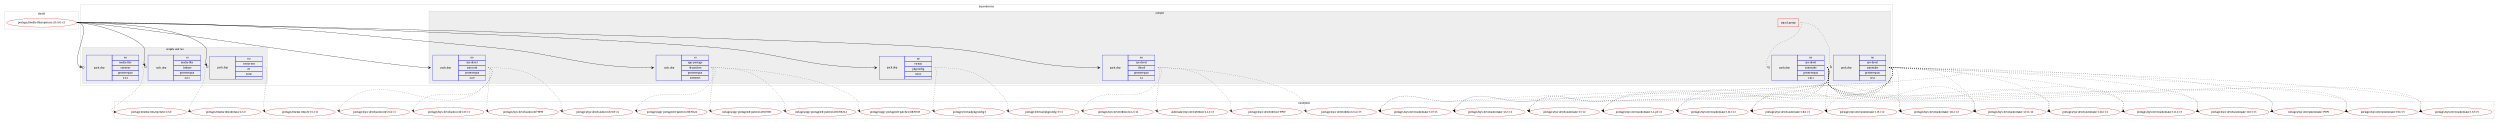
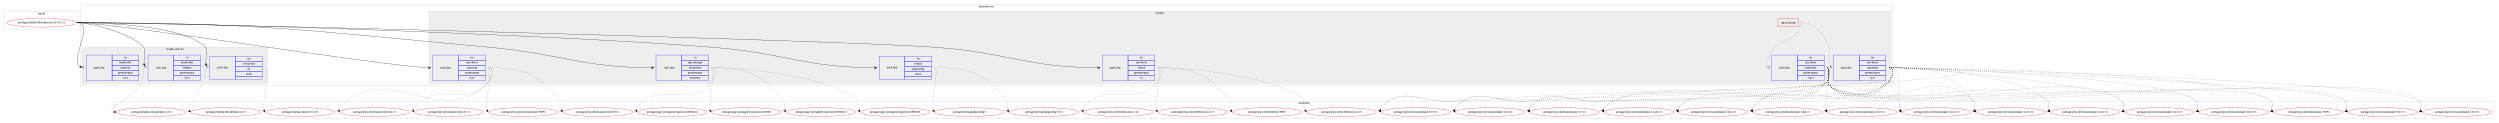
  digraph {
    compound=true
    concentrate=true
    fontname=Merriweather
    fontsize=10
    newrank=true
    rankdir=TB
    ranksep=1.5
    node [color=red fontname=Merriweather fontsize=10]
    edge [arrowhead=vee fontname=Merriweather headport=w style=dotted tailport=e weight=100]
    n1 [label="portage://media-libs/openexr_ctl-1.0.1-r2" width=4]
    n2 [color=blue label=<<TABLE BORDER="0" CELLBORDER="1" CELLSPACING="0" CELLPADDING="4" WIDTH="220"><TR><TD ROWSPAN="6" CELLPADDING="30">pack_dep</TD></TR><TR><TD WIDTH="110">no</TD></TR><TR><TD>sys-devel</TD></TR><TR><TD>automake</TD></TR><TR><TD>greaterequal</TD></TR><TR><TD>1.16.1</TD></TR></TABLE>> shape=none]
    n3 [color=blue label=<<TABLE BORDER="0" CELLBORDER="1" CELLSPACING="0" CELLPADDING="4" WIDTH="220"><TR><TD ROWSPAN="6" CELLPADDING="30">pack_dep</TD></TR><TR><TD WIDTH="110">no</TD></TR><TR><TD>sys-devel</TD></TR><TR><TD>automake</TD></TR><TR><TD>greaterequal</TD></TR><TR><TD>1.15.1</TD></TR></TABLE>> shape=none]
    n4 [label=<<TABLE BORDER="0" CELLBORDER="1" CELLSPACING="0" CELLPADDING="4"><TR><TD CELLPADDING="10">any_of_group</TD></TR></TABLE>> shape=none]
    n5 [color=blue label=<<TABLE BORDER="0" CELLBORDER="1" CELLSPACING="0" CELLPADDING="4" WIDTH="220"><TR><TD ROWSPAN="6" CELLPADDING="30">pack_dep</TD></TR><TR><TD WIDTH="110">no</TD></TR><TR><TD>app-portage</TD></TR><TR><TD>elt-patches</TD></TR><TR><TD>greaterequal</TD></TR><TR><TD>20170815</TD></TR></TABLE>> shape=none]
    n6 [color=blue label=<<TABLE BORDER="0" CELLBORDER="1" CELLSPACING="0" CELLPADDING="4" WIDTH="220"><TR><TD ROWSPAN="6" CELLPADDING="30">pack_dep</TD></TR><TR><TD WIDTH="110">no</TD></TR><TR><TD>sys-devel</TD></TR><TR><TD>autoconf</TD></TR><TR><TD>greaterequal</TD></TR><TR><TD>2.69</TD></TR></TABLE>> shape=none]
    n7 [color=blue label=<<TABLE BORDER="0" CELLBORDER="1" CELLSPACING="0" CELLPADDING="4" WIDTH="220"><TR><TD ROWSPAN="6" CELLPADDING="30">pack_dep</TD></TR><TR><TD WIDTH="110">no</TD></TR><TR><TD>sys-devel</TD></TR><TR><TD>libtool</TD></TR><TR><TD>greaterequal</TD></TR><TR><TD>2.4</TD></TR></TABLE>> shape=none]
    n8 [color=blue label=<<TABLE BORDER="0" CELLBORDER="1" CELLSPACING="0" CELLPADDING="4" WIDTH="220"><TR><TD ROWSPAN="6" CELLPADDING="30">pack_dep</TD></TR><TR><TD WIDTH="110">no</TD></TR><TR><TD>virtual</TD></TR><TR><TD>pkgconfig</TD></TR><TR><TD>none</TD></TR><TR><TD></TD></TR></TABLE>> shape=none]
    n9 [color=blue label=<<TABLE BORDER="0" CELLBORDER="1" CELLSPACING="0" CELLPADDING="4" WIDTH="220"><TR><TD ROWSPAN="6" CELLPADDING="30">pack_dep</TD></TR><TR><TD WIDTH="110">no</TD></TR><TR><TD>media-libs</TD></TR><TR><TD>ctl</TD></TR><TR><TD>none</TD></TR><TR><TD></TD></TR></TABLE>> shape=none]
    n10 [color=blue label=<<TABLE BORDER="0" CELLBORDER="1" CELLSPACING="0" CELLPADDING="4" WIDTH="220"><TR><TD ROWSPAN="6" CELLPADDING="30">pack_dep</TD></TR><TR><TD WIDTH="110">no</TD></TR><TR><TD>media-libs</TD></TR><TR><TD>ilmbase</TD></TR><TR><TD>greaterequal</TD></TR><TR><TD>2.0.1</TD></TR></TABLE>> shape=none]
    n11 [color=blue label=<<TABLE BORDER="0" CELLBORDER="1" CELLSPACING="0" CELLPADDING="4" WIDTH="220"><TR><TD ROWSPAN="6" CELLPADDING="30">pack_dep</TD></TR><TR><TD WIDTH="110">no</TD></TR><TR><TD>media-libs</TD></TR><TR><TD>openexr</TD></TR><TR><TD>greaterequal</TD></TR><TR><TD>2.0.1</TD></TR></TABLE>> shape=none]
    n12 [label="portage://sys-devel/automake-1.10.3-r3" width=4]
    n13 [label="portage://sys-devel/automake-1.11.6-r3" width=4]
    n14 [label="portage://sys-devel/automake-1.12.6-r2" width=4]
    n15 [label="portage://sys-devel/automake-1.13.4-r2" width=4]
    n16 [label="portage://sys-devel/automake-1.14.1-r2" width=4]
    n17 [label="portage://sys-devel/automake-1.15.1-r2" width=4]
    n18 [label="portage://sys-devel/automake-1.16.1-r1" width=4]
    n19 [label="portage://sys-devel/automake-1.16.1-r2" width=4]
    n20 [label="portage://sys-devel/automake-1.4_p6-r2" width=4]
    n21 [label="portage://sys-devel/automake-1.5-r2" width=4]
    n22 [label="portage://sys-devel/automake-1.6.3-r2" width=4]
    n23 [label="portage://sys-devel/automake-1.7.9-r3" width=4]
    n24 [label="portage://sys-devel/automake-1.8.5-r5" width=4]
    n25 [label="portage://sys-devel/automake-1.9.6-r5" width=4]
    n26 [label="portage://sys-devel/automake-9999" width=4]
    n27 [label="portage://app-portage/elt-patches-20170317" width=4]
    n28 [label="portage://app-portage/elt-patches-20170422" width=4]
    n29 [label="portage://app-portage/elt-patches-20170815" width=4]
    n30 [label="portage://app-portage/elt-patches-20170826.1" width=4]
    n31 [label="portage://sys-devel/autoconf-2.13-r1" width=4]
    n32 [label="portage://sys-devel/autoconf-2.64-r1" width=4]
    n33 [label="portage://sys-devel/autoconf-2.69-r4" width=4]
-   n34 [label="portage://sys-devel/autoconf-9999" width=4]
+   n34 [label="portage://sys-openexr/autoconf-9999" width=4]
    n35 [label="automake://sys-devel/libtool-2.4.6-r3" width=4]
    n36 [label="portage://sys-devel/libtool-2.4.6-r4" width=4]
    n37 [label="portage://sys-devel/libtool-2.4.6-r5" width=4]
    n38 [label="portage://sys-devel/libtool-9999" width=4]
    n39 [label="portage://virtual/pkgconfig-0-r1" width=4]
    n40 [label="portage://virtual/pkgconfig-1" width=4]
    n41 [label="portage://media-libs/ilmbase-2.3.0" width=4]
    n42 [label="portage://media-libs/ctl-1.5.2-r1" width=4]
    n43 [label="portage://media-libs/openexr-2.3.0" width=4]
    subgraph cluster_1 {
      color=gray
      label=<<i>ebuild</i>>
      rank=same
      n1
    }
    subgraph cluster_2 {
      color=gray
      label=<<i>dependencies</i>>
      subgraph cluster_3 {
        color=gray
        fillcolor="#eeeeee"
        label=<<i>compile</i>>
        style=filled
        subgraph sub_4 {
          color=gray
          fillcolor="#eeeeee"
          label=<<i>compile</i>>
          style=filled
          n4
          subgraph sub_5 {
            color=gray
            fillcolor="#eeeeee"
            label=<<i>compile</i>>
            style=filled
            n2
          }
          subgraph sub_6 {
            color=gray
            fillcolor="#eeeeee"
            label=<<i>compile</i>>
            style=filled
            n3
          }
        }
        subgraph sub_7 {
          color=gray
          fillcolor="#eeeeee"
          label=<<i>compile</i>>
          style=filled
          n5
        }
        subgraph sub_8 {
          color=gray
          fillcolor="#eeeeee"
          label=<<i>compile</i>>
          style=filled
          n6
        }
        subgraph sub_9 {
          color=gray
          fillcolor="#eeeeee"
          label=<<i>compile</i>>
          style=filled
          n7
        }
        subgraph sub_10 {
          color=gray
          fillcolor="#eeeeee"
          label=<<i>compile</i>>
          style=filled
          n8
        }
      }
      subgraph cluster_11 {
        color=gray
        fillcolor="#eeeeee"
        label=<<i>compile and run</i>>
        style=filled
        subgraph sub_12 {
          color=gray
          fillcolor="#eeeeee"
          label=<<i>compile and run</i>>
          style=filled
          n9
        }
        subgraph sub_13 {
          color=gray
          fillcolor="#eeeeee"
          label=<<i>compile and run</i>>
          style=filled
          n10
        }
        subgraph sub_14 {
          color=gray
          fillcolor="#eeeeee"
          label=<<i>compile and run</i>>
          style=filled
          n11
        }
      }
      subgraph cluster_15 {
        color=gray
        fillcolor="#eeeeee"
        label=<<i>run</i>>
        style=filled
      }
    }
    subgraph cluster_16 {
      color=gray
      label=<<i>candidates</i>>
      rank=same
      subgraph sub_17 {
        color=black
        label=<<i>candidates</i>>
        nodesep=1
        rank=same
        n12
        n13
        n14
        n15
        n16
        n17
        n18
        n19
        n20
        n21
        n22
        n23
        n24
        n25
        n26
      }
      subgraph sub_18 {
        color=black
        label=<<i>candidates</i>>
        nodesep=1
        rank=same
        n12
        n13
        n14
        n15
        n16
        n17
        n18
        n19
        n20
        n21
        n22
        n23
        n24
        n25
        n26
      }
      subgraph sub_19 {
        color=black
        label=<<i>candidates</i>>
        nodesep=1
        rank=same
        n27
        n28
        n29
        n30
      }
      subgraph sub_20 {
        color=black
        label=<<i>candidates</i>>
        nodesep=1
        rank=same
        n31
        n32
        n33
        n34
      }
      subgraph sub_21 {
        color=black
        label=<<i>candidates</i>>
        nodesep=1
        rank=same
        n35
        n36
        n37
        n38
      }
      subgraph sub_22 {
        color=black
        label=<<i>candidates</i>>
        nodesep=1
        rank=same
        n39
        n40
      }
      subgraph sub_23 {
        color=black
        label=<<i>candidates</i>>
        nodesep=1
        rank=same
        n41
      }
      subgraph sub_24 {
        color=black
        label=<<i>candidates</i>>
        nodesep=1
        rank=same
        n42
      }
      subgraph sub_25 {
        color=black
        label=<<i>candidates</i>>
        nodesep=1
        rank=same
        n43
      }
    }
    n1 -> n5 [style=solid weight=20]
    n1 -> n6 [style=solid weight=20]
    n1 -> n7 [style=solid weight=20]
    n1 -> n8 [style=solid weight=20]
    n1 -> n9 [arrowhead=odotvee style=solid weight=20]
    n1 -> n10 [arrowhead=odotvee style=solid weight=20]
    n1 -> n11 [arrowhead=odotvee style=solid weight=20]
    n2 -> n12
    n2 -> n13
    n2 -> n14
    n2 -> n15
    n2 -> n16
    n2 -> n17
    n2 -> n18
    n2 -> n19
    n2 -> n20
    n2 -> n21
    n2 -> n22
    n2 -> n23
    n2 -> n24
    n2 -> n25
    n2 -> n26
    n3 -> n12
    n3 -> n13
    n3 -> n14
    n3 -> n15
    n3 -> n16
    n3 -> n17
    n3 -> n18
    n3 -> n19
    n3 -> n20
    n3 -> n21
    n3 -> n22
    n3 -> n23
    n3 -> n24
    n3 -> n25
    n3 -> n26
    n4 -> n2 [arrowhead=oinv weight=20]
    n4 -> n3 [arrowhead=oinv weight=20]
    n5 -> n27
    n5 -> n28
    n5 -> n29
    n5 -> n30
    n6 -> n31
    n6 -> n32
    n6 -> n33
    n6 -> n34
    n7 -> n35
    n7 -> n36
    n7 -> n37
    n7 -> n38
    n8 -> n39
    n8 -> n40
    n9 -> n42
    n10 -> n41
    n11 -> n43
  }
